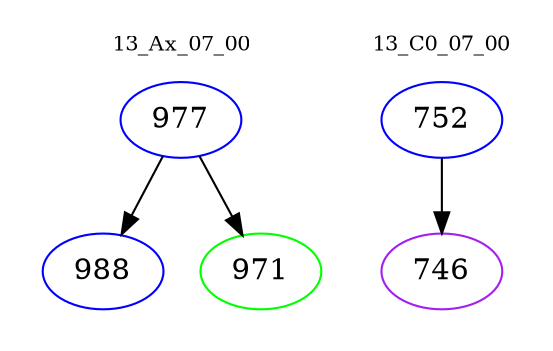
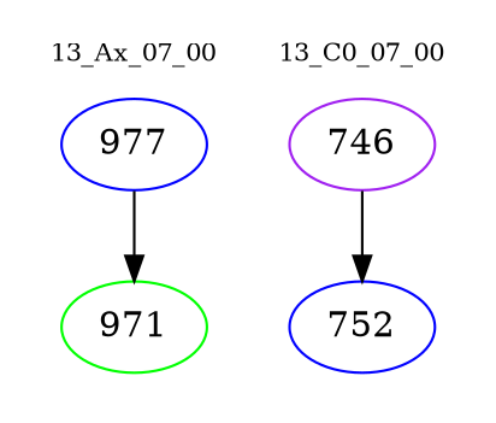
  digraph {
    node [color=blue]
    edge [color=black]
    n1 [label=977]
-   n2 [label=988]
    n3 [color=green label=971]
    n4 [label=752]
    n5 [color=purple label=746]
    subgraph cluster_1 {
      color=white
      fontsize=10
      label="13_Ax_07_00"
      n1
-     n2
      n3
    }
    subgraph cluster_2 {
      color=white
      fontsize=10
      label="13_C0_07_00"
      n4
      n5
    }
-   n1 -> n2
    n1 -> n3
-   n4 -> n5
+   n5 -> n4
  }
